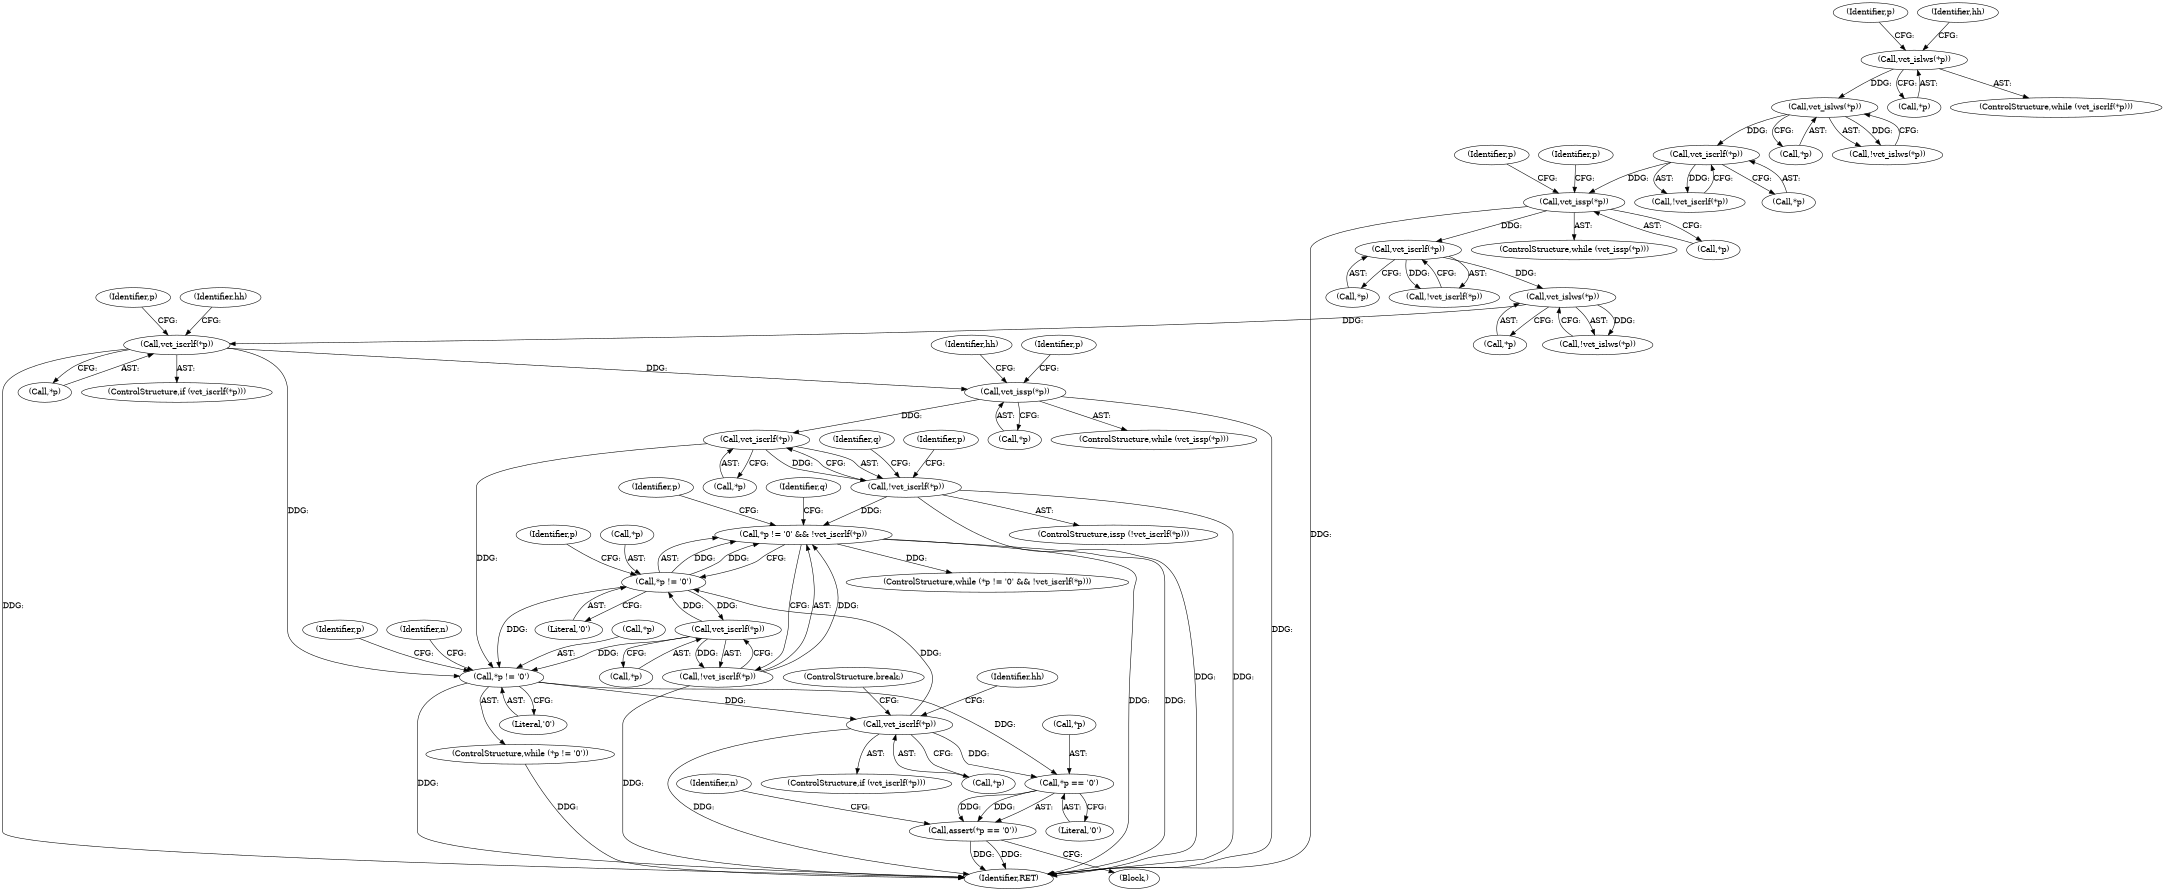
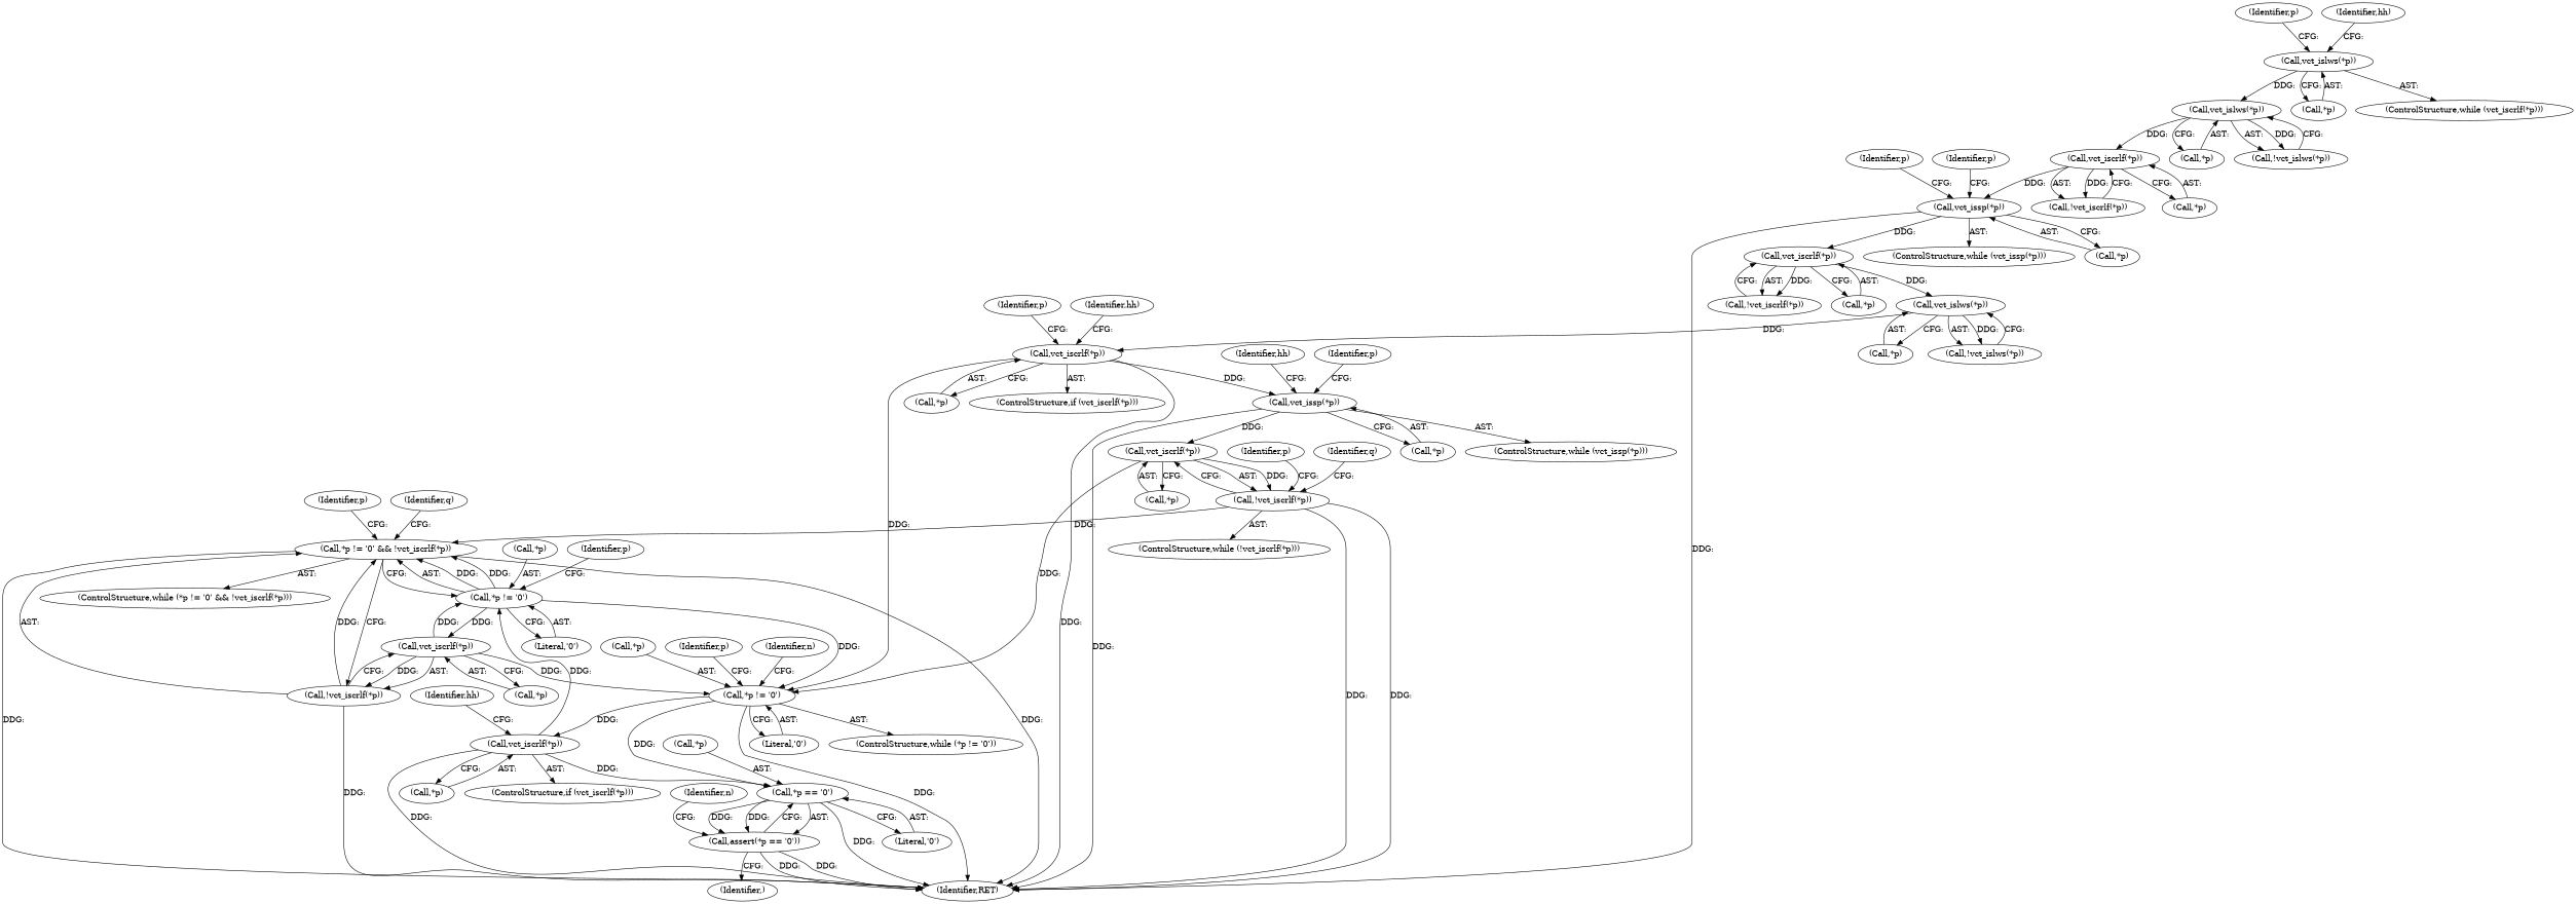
  digraph {
    n1 [label="(Call,vct_iscrlf(*p))"]
    n2 [label="(Call,!vct_iscrlf(*p))"]
    n3 [label="(Call,*p != '\0')"]
    n4 [label="(Call,*p)"]
    n5 [label="(Identifier,RET)"]
    n6 [label="(Call,*p != '\0' && !vct_iscrlf(*p))"]
-   n7 [label="(ControlStructure,issp (!vct_iscrlf(*p)))"]
+   n7 [label="(ControlStructure,while (!vct_iscrlf(*p)))"]
    n8 [label="(Call,vct_iscrlf(*p))"]
    n9 [label="(Call,*p == '\0')"]
    n10 [label="(ControlStructure,while (*p != '\0'))"]
    n11 [label="(Literal,'\0')"]
    n12 [label="(Call,vct_issp(*p))"]
    n13 [label="(Call,*p)"]
    n14 [label="(ControlStructure,while (vct_issp(*p)))"]
    n15 [label="(Call,vct_iscrlf(*p))"]
    n16 [label="(Call,*p)"]
    n17 [label="(ControlStructure,if (vct_iscrlf(*p)))"]
    n18 [label="(Call,vct_islws(*p))"]
    n19 [label="(Call,!vct_islws(*p))"]
    n20 [label="(Call,*p)"]
    n21 [label="(Call,vct_iscrlf(*p))"]
    n22 [label="(Call,*p)"]
    n23 [label="(Call,!vct_iscrlf(*p))"]
    n24 [label="(Call,vct_issp(*p))"]
    n25 [label="(ControlStructure,while (vct_issp(*p)))"]
    n26 [label="(Call,*p)"]
    n27 [label="(Call,vct_iscrlf(*p))"]
    n28 [label="(Call,!vct_iscrlf(*p))"]
    n29 [label="(Call,*p)"]
    n30 [label="(Call,vct_islws(*p))"]
    n31 [label="(Call,*p)"]
    n32 [label="(Call,!vct_islws(*p))"]
    n33 [label="(Call,vct_islws(*p))"]
    n34 [label="(Call,*p)"]
    n35 [label="(ControlStructure,while (vct_iscrlf(*p)))"]
    n36 [label="(Call,*p != '\0')"]
    n37 [label="(Call,!vct_iscrlf(*p))"]
    n38 [label="(ControlStructure,while (*p != '\0' && !vct_iscrlf(*p)))"]
    n39 [label="(Call,vct_iscrlf(*p))"]
    n40 [label="(Literal,'\0')"]
    n41 [label="(ControlStructure,if (vct_iscrlf(*p)))"]
    n42 [label="(Call,*p)"]
    n43 [label="(Call,assert(*p == '\0'))"]
    n44 [label="(Literal,'\0')"]
    n45 [label="(Call,*p)"]
-   n46 [label="(Block,)"]
+   n46 [label="(Identifier,)"]
    n47 [label="(Identifier,hh)"]
    n48 [label="(Identifier,n)"]
    n49 [label="(Call,*p)"]
    n50 [label="(Identifier,p)"]
    n51 [label="(Identifier,p)"]
    n52 [label="(Identifier,hh)"]
    n53 [label="(Identifier,hh)"]
    n54 [label="(Identifier,p)"]
    n55 [label="(Call,*p)"]
-   n56 [label="(ControlStructure,break;)"]
    n57 [label="(Call,*p)"]
    n58 [label="(Identifier,p)"]
    n59 [label="(Identifier,q)"]
    n60 [label="(Identifier,q)"]
    n61 [label="(Identifier,p)"]
    n62 [label="(Identifier,hh)"]
    n63 [label="(Identifier,p)"]
    n64 [label="(Identifier,p)"]
    n65 [label="(Identifier,p)"]
    n66 [label="(Identifier,p)"]
    n67 [label="(Identifier,n)"]
    n1 -> n2 [label="AST: "]
    n1 -> n2 [label="DDG: "]
    n1 -> n3 [label="DDG: "]
    n1 -> n4 [label="CFG: "]
    n2 -> n1 [label="CFG: "]
    n2 -> n5 [label="DDG: "]
    n2 -> n5 [label="DDG: "]
    n2 -> n6 [label="DDG: "]
    n2 -> n7 [label="AST: "]
    n3 -> n5 [label="DDG: "]
    n3 -> n8 [label="DDG: "]
    n3 -> n9 [label="DDG: "]
    n3 -> n10 [label="AST: "]
    n3 -> n11 [label="CFG: "]
    n4 -> n1 [label="AST: "]
    n6 -> n5 [label="DDG: "]
    n6 -> n5 [label="DDG: "]
    n6 -> n36 [label="CFG: "]
    n6 -> n37 [label="CFG: "]
-   n6 -> n38 [label="DDG: "]
+   n6 -> n38 [label="AST: "]
    n8 -> n5 [label="DDG: "]
    n8 -> n9 [label="DDG: "]
    n8 -> n36 [label="DDG: "]
    n8 -> n41 [label="AST: "]
    n8 -> n42 [label="CFG: "]
-   n10 -> n5 [label="DDG: "]
+   n9 -> n5 [label="DDG: "]
    n9 -> n43 [label="AST: "]
    n9 -> n43 [label="DDG: "]
    n9 -> n43 [label="DDG: "]
    n9 -> n44 [label="CFG: "]
    n11 -> n3 [label="AST: "]
    n12 -> n1 [label="DDG: "]
    n12 -> n5 [label="DDG: "]
    n12 -> n13 [label="CFG: "]
    n12 -> n14 [label="AST: "]
    n13 -> n12 [label="AST: "]
    n15 -> n3 [label="DDG: "]
    n15 -> n5 [label="DDG: "]
    n15 -> n12 [label="DDG: "]
    n15 -> n16 [label="CFG: "]
    n15 -> n17 [label="AST: "]
    n16 -> n15 [label="AST: "]
    n18 -> n15 [label="DDG: "]
    n18 -> n19 [label="AST: "]
    n18 -> n19 [label="DDG: "]
    n18 -> n20 [label="CFG: "]
    n19 -> n18 [label="CFG: "]
    n20 -> n18 [label="AST: "]
    n21 -> n18 [label="DDG: "]
    n21 -> n22 [label="CFG: "]
    n21 -> n23 [label="AST: "]
    n21 -> n23 [label="DDG: "]
    n22 -> n21 [label="AST: "]
    n23 -> n21 [label="CFG: "]
    n24 -> n5 [label="DDG: "]
    n24 -> n21 [label="DDG: "]
    n24 -> n25 [label="AST: "]
    n24 -> n26 [label="CFG: "]
    n26 -> n24 [label="AST: "]
    n27 -> n24 [label="DDG: "]
    n27 -> n28 [label="AST: "]
    n27 -> n28 [label="DDG: "]
    n27 -> n29 [label="CFG: "]
    n28 -> n27 [label="CFG: "]
    n29 -> n27 [label="AST: "]
    n30 -> n27 [label="DDG: "]
    n30 -> n31 [label="CFG: "]
    n30 -> n32 [label="AST: "]
    n30 -> n32 [label="DDG: "]
    n31 -> n30 [label="AST: "]
    n32 -> n30 [label="CFG: "]
    n33 -> n30 [label="DDG: "]
    n33 -> n34 [label="CFG: "]
    n33 -> n35 [label="AST: "]
    n34 -> n33 [label="AST: "]
    n36 -> n3 [label="DDG: "]
    n36 -> n6 [label="AST: "]
    n36 -> n6 [label="DDG: "]
    n36 -> n6 [label="DDG: "]
    n36 -> n39 [label="DDG: "]
    n36 -> n40 [label="CFG: "]
    n37 -> n5 [label="DDG: "]
    n37 -> n6 [label="AST: "]
    n37 -> n6 [label="DDG: "]
    n37 -> n39 [label="CFG: "]
    n39 -> n3 [label="DDG: "]
    n39 -> n36 [label="DDG: "]
    n39 -> n37 [label="AST: "]
    n39 -> n37 [label="DDG: "]
    n39 -> n45 [label="CFG: "]
    n40 -> n36 [label="AST: "]
    n42 -> n8 [label="AST: "]
    n43 -> n5 [label="DDG: "]
    n43 -> n5 [label="DDG: "]
+   n43 -> n9 [label="CFG: "]
    n43 -> n46 [label="CFG: "]
    n44 -> n9 [label="AST: "]
    n45 -> n39 [label="AST: "]
    n47 -> n12 [label="CFG: "]
    n48 -> n43 [label="CFG: "]
    n49 -> n3 [label="AST: "]
    n50 -> n33 [label="CFG: "]
    n51 -> n6 [label="CFG: "]
    n52 -> n15 [label="CFG: "]
    n53 -> n8 [label="CFG: "]
    n54 -> n24 [label="CFG: "]
    n55 -> n9 [label="AST: "]
-   n56 -> n8 [label="CFG: "]
    n57 -> n36 [label="AST: "]
    n58 -> n12 [label="CFG: "]
    n59 -> n2 [label="CFG: "]
    n60 -> n6 [label="CFG: "]
    n61 -> n2 [label="CFG: "]
    n62 -> n33 [label="CFG: "]
    n63 -> n15 [label="CFG: "]
    n64 -> n3 [label="CFG: "]
    n65 -> n36 [label="CFG: "]
    n66 -> n24 [label="CFG: "]
    n67 -> n3 [label="CFG: "]
  }
